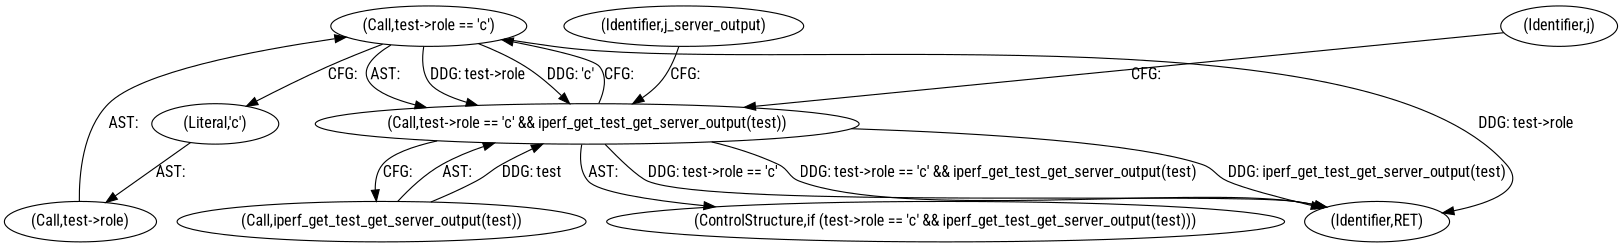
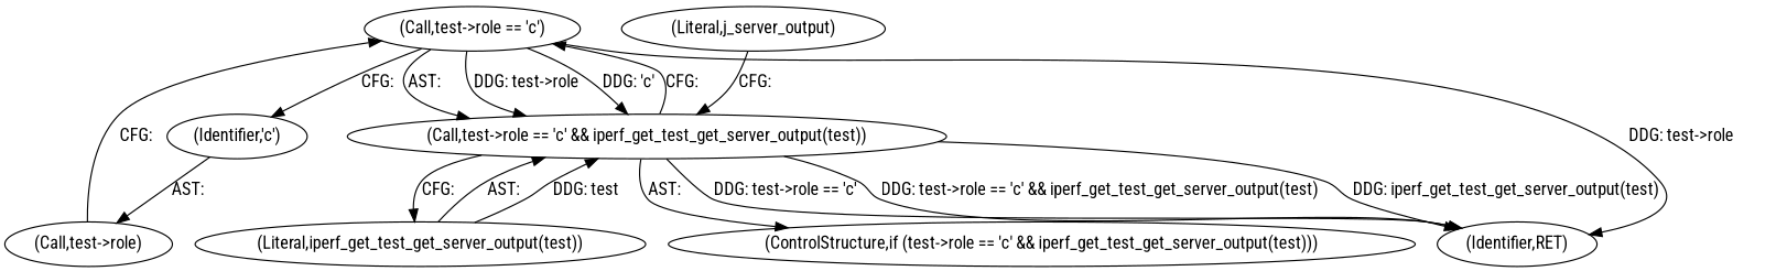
  digraph {
    fontname="Roboto Condensed"
    node [fontname="Roboto Condensed"]
    edge [fontname="Roboto Condensed"]
    n1 [label="(Call,test->role == 'c')"]
    n2 [label="(Call,test->role == 'c' && iperf_get_test_get_server_output(test))"]
    n3 [label="(Identifier,RET)"]
-   n4 [label="(Literal,'c')"]
-   n5 [label="(Call,iperf_get_test_get_server_output(test))"]
+   n4 [label="(Identifier,'c')"]
+   n5 [label="(Literal,iperf_get_test_get_server_output(test))"]
    n6 [label="(ControlStructure,if (test->role == 'c' && iperf_get_test_get_server_output(test)))"]
    n7 [label="(Call,test->role)"]
-   n8 [label="(Identifier,j_server_output)"]
-   n9 [label="(Identifier,j)"]
+   n8 [label="(Literal,j_server_output)"]
    n1 -> n2 [label="AST: "]
    n1 -> n2 [label="DDG: test->role"]
    n1 -> n2 [label="DDG: 'c'"]
    n1 -> n3 [label="DDG: test->role"]
    n1 -> n4 [label="CFG: "]
    n2 -> n1 [label="CFG: "]
    n2 -> n3 [label="DDG: iperf_get_test_get_server_output(test)"]
    n2 -> n3 [label="DDG: test->role == 'c'"]
    n2 -> n3 [label="DDG: test->role == 'c' && iperf_get_test_get_server_output(test)"]
    n2 -> n5 [label="CFG: "]
    n2 -> n6 [label="AST: "]
    n4 -> n7 [label="AST: "]
    n5 -> n2 [label="AST: "]
    n5 -> n2 [label="DDG: test"]
-   n7 -> n1 [label="AST: "]
+   n7 -> n1 [label="CFG: "]
    n8 -> n2 [label="CFG: "]
-   n9 -> n2 [label="CFG: "]
  }
